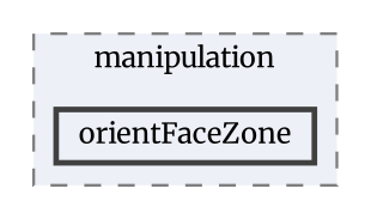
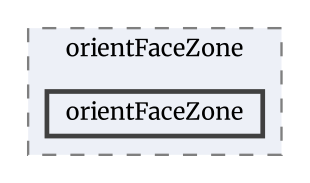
  digraph {
    compound=true
    fontname=Merriweather
    n1 [color=grey25 fillcolor="#edf0f7" fontname=Merriweather fontsize=10 height=0.2 label=orientFaceZone shape=box style="filled,bold" width=0.4]
    subgraph cluster_1 {
      bgcolor="#edf0f7"
      fontsize=10
-     label=manipulation
+     label=orientFaceZone
      pencolor=grey50
      style="filled,dashed"
      n1
    }
  }
